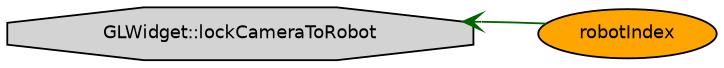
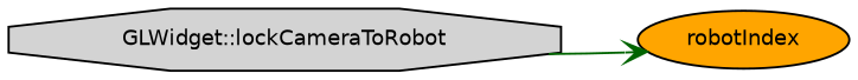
  digraph {
    rankdir=LR
    node [color=black fontname=Helvetica fontsize=10 style=filled]
    n1 [fillcolor=lightgrey fontcolor=black height=0.2 label="GLWidget::lockCameraToRobot" shape=octagon width=0.4]
    n2 [fillcolor=orange height=0.2 label=robotIndex shape=ellipse width=0.4]
-   n2 -> n1 [color=darkgreen fontname=Helvetica fontsize=10 labelfontname=Helvetica labelfontsize=10 style=solid arrowhead=vee]
+   n1 -> n2 [color=darkgreen fontname=Helvetica fontsize=10 labelfontname=Helvetica labelfontsize=10 style=solid arrowhead=vee]
  }
